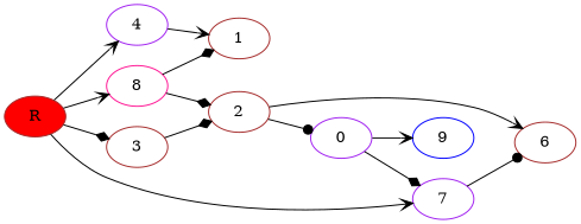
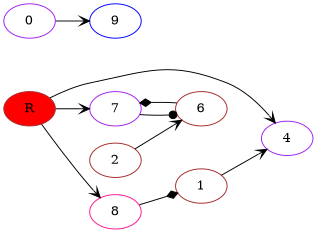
  digraph {
    rankdir=LR
    node [color=brown]
    edge [arrowhead=vee]
    4 [color=purple]
    1
-   3
    2
    n5 [color=purple label=0]
    6
    9 [color=blue]
    7 [color=purple]
    8 [color=deeppink]
    R [fillcolor="#ff0000" style=filled]
-   4 -> 1
-   3 -> 2 [arrowhead=diamond]
-   2 -> n5 [arrowhead=dot]
+   1 -> 4
    2 -> 6
    n5 -> 9
-   n5 -> 7 [arrowhead=diamond]
+   6 -> 7 [arrowhead=diamond]
    7 -> 6 [arrowhead=dot]
    8 -> 1 [arrowhead=diamond]
-   8 -> 2 [arrowhead=diamond]
    R -> 4
-   R -> 3 [arrowhead=diamond]
    R -> 7
    R -> 8
  }
